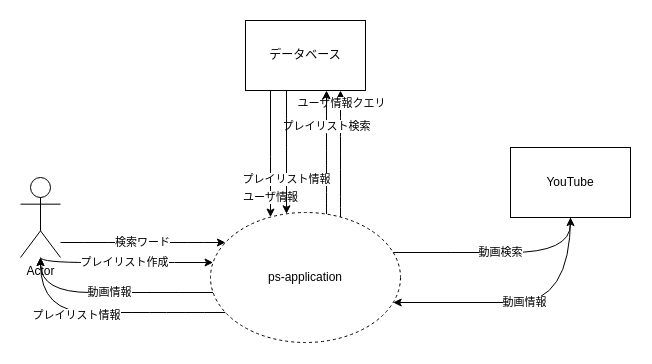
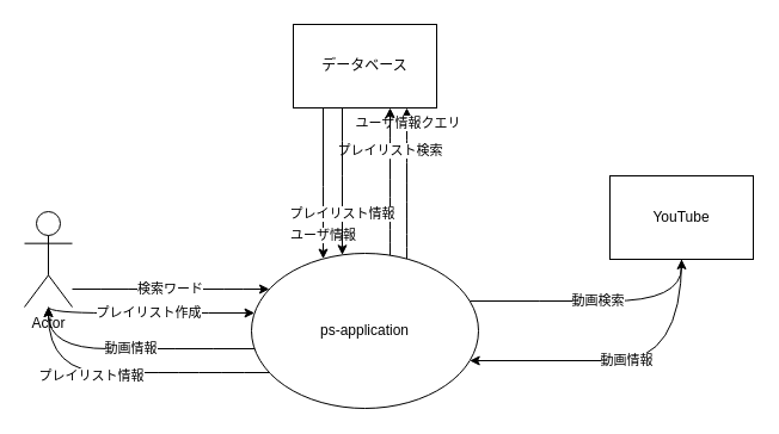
  <mxCell id="0" />
  <mxCell id="1" parent="0" />
  <mxCell id="2" style="edgeStyle=orthogonalEdgeStyle;curved=1;jumpStyle=arc;html=1;startArrow=none;startFill=0;endArrow=classic;endFill=1;" parent="1" source="9" target="11" edge="1"><mxGeometry relative="1" as="geometry"><Array as="points"><mxPoint x="340" y="182" /><mxPoint x="340" y="182" /></Array></mxGeometry></mxCell>
  <mxCell id="3" value="ユーザ情報クエリ" style="edgeLabel;html=1;align=center;verticalAlign=middle;resizable=0;points=[];" parent="2" vertex="1" connectable="0"><mxGeometry x="-0.004" relative="1" as="geometry"><mxPoint y="-51" as="offset" /></mxGeometry></mxCell>
  <mxCell id="4" value="動画検索" style="edgeStyle=orthogonalEdgeStyle;curved=1;jumpStyle=arc;html=1;startArrow=none;startFill=0;endArrow=classic;endFill=1;" parent="1" source="9" target="13" edge="1"><mxGeometry x="0.007" relative="1" as="geometry"><Array as="points"><mxPoint x="450" y="252" /><mxPoint x="450" y="252" /></Array><mxPoint as="offset" /></mxGeometry></mxCell>
  <mxCell id="5" value="プレイリスト検索" style="edgeStyle=orthogonalEdgeStyle;curved=1;jumpStyle=arc;html=1;startArrow=none;startFill=0;endArrow=classic;endFill=1;" parent="1" source="9" target="11" edge="1"><mxGeometry x="0.423" relative="1" as="geometry"><Array as="points"><mxPoint x="326" y="175" /><mxPoint x="326" y="175" /></Array><mxPoint as="offset" /></mxGeometry></mxCell>
  <mxCell id="6" value="動画情報" style="edgeStyle=orthogonalEdgeStyle;curved=1;jumpStyle=arc;html=1;startArrow=none;startFill=0;endArrow=classic;endFill=1;" parent="1" source="9" target="16" edge="1"><mxGeometry relative="1" as="geometry"><Array as="points"><mxPoint x="140" y="292" /><mxPoint x="140" y="292" /></Array></mxGeometry></mxCell>
  <mxCell id="7" style="edgeStyle=orthogonalEdgeStyle;curved=1;jumpStyle=arc;html=1;startArrow=none;startFill=0;endArrow=classic;endFill=1;" parent="1" source="9" target="16" edge="1"><mxGeometry relative="1" as="geometry"><Array as="points"><mxPoint x="140" y="312" /><mxPoint x="140" y="312" /></Array></mxGeometry></mxCell>
  <mxCell id="8" value="プレイリスト情報" style="edgeLabel;html=1;align=center;verticalAlign=middle;resizable=0;points=[];" parent="7" vertex="1" connectable="0"><mxGeometry x="0.246" y="2" relative="1" as="geometry"><mxPoint as="offset" /></mxGeometry></mxCell>
- <mxCell id="9" value="ps-application" style="ellipse;whiteSpace=wrap;html=1;dashed=1;" parent="1" vertex="1"><mxGeometry x="210" y="212" width="190" height="130" as="geometry" /></mxCell>
+ <mxCell id="9" value="ps-application" style="ellipse;whiteSpace=wrap;html=1;" parent="1" vertex="1"><mxGeometry x="210" y="212" width="190" height="130" as="geometry" /></mxCell>
  <mxCell id="10" value="ユーザ情報" style="edgeStyle=orthogonalEdgeStyle;curved=1;jumpStyle=arc;html=1;startArrow=none;startFill=0;endArrow=classic;endFill=1;" parent="1" source="11" target="9" edge="1"><mxGeometry x="0.695" relative="1" as="geometry"><Array as="points"><mxPoint x="270" y="162" /><mxPoint x="270" y="162" /></Array><mxPoint as="offset" /></mxGeometry></mxCell>
  <mxCell id="11" value="データベース" style="rounded=0;whiteSpace=wrap;html=1;" parent="1" vertex="1"><mxGeometry x="245" y="20" width="120" height="70" as="geometry" /></mxCell>
  <mxCell id="12" value="動画情報" style="edgeStyle=orthogonalEdgeStyle;curved=1;jumpStyle=arc;html=1;startArrow=none;startFill=0;endArrow=classic;endFill=1;" parent="1" source="13" target="9" edge="1"><mxGeometry relative="1" as="geometry"><Array as="points"><mxPoint x="460" y="302" /><mxPoint x="460" y="302" /></Array></mxGeometry></mxCell>
  <mxCell id="13" value="YouTube" style="rounded=0;whiteSpace=wrap;html=1;" parent="1" vertex="1"><mxGeometry x="510" y="147" width="120" height="70" as="geometry" /></mxCell>
  <mxCell id="14" value="検索ワード" style="edgeStyle=orthogonalEdgeStyle;curved=1;jumpStyle=arc;html=1;startArrow=none;startFill=0;endArrow=classic;endFill=1;" parent="1" source="16" target="9" edge="1"><mxGeometry relative="1" as="geometry"><Array as="points"><mxPoint x="160" y="242" /><mxPoint x="160" y="242" /></Array></mxGeometry></mxCell>
  <mxCell id="15" value="プレイリスト作成" style="edgeStyle=orthogonalEdgeStyle;curved=1;jumpStyle=arc;html=1;startArrow=none;startFill=0;endArrow=classic;endFill=1;" parent="1" source="16" target="9" edge="1"><mxGeometry relative="1" as="geometry"><Array as="points"><mxPoint x="140" y="262" /><mxPoint x="140" y="262" /></Array></mxGeometry></mxCell>
  <mxCell id="16" value="Actor" style="shape=umlActor;verticalLabelPosition=bottom;verticalAlign=top;html=1;outlineConnect=0;" parent="1" vertex="1"><mxGeometry x="20" y="177" width="40" height="80" as="geometry" /></mxCell>
  <mxCell id="17" value="プレイリスト情報" style="edgeStyle=orthogonalEdgeStyle;curved=1;jumpStyle=arc;html=1;startArrow=none;startFill=0;endArrow=classic;endFill=1;" edge="1" parent="1" source="11" target="9"><mxGeometry x="0.446" relative="1" as="geometry"><Array as="points"><mxPoint x="286" y="145" /><mxPoint x="286" y="145" /></Array><mxPoint as="offset" /><mxPoint x="280" y="85" as="sourcePoint" /><mxPoint x="280" y="226.572" as="targetPoint" /></mxGeometry></mxCell>
